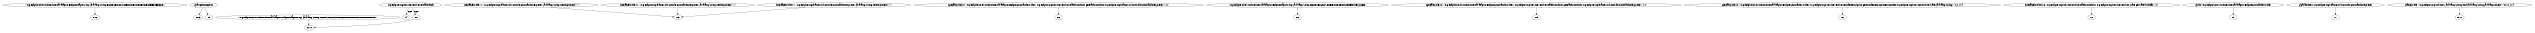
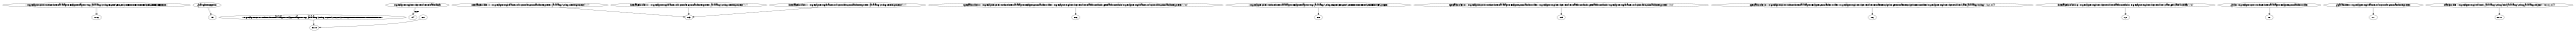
  digraph {
    n1 [label="<org.eclipse.core.runtime.internal.adaptor.EclipseAdaptorMsg: java.lang.String ECLIPSE_CONSOLE_NO_BUNDLE_SPECIFIED_ERROR>"]
    n2 [label="$r12"]
-   n3 [label="$r13"]
    n4 [label=r5]
    n5 [label="<org.eclipse.core.runtime.internal.adaptor.EclipseAdaptorMsg: java.lang.String ECLIPSE_CONSOLE_CANNOT_FIND_BUNDLE_ERROR>"]
    n6 [label="$r10"]
    n7 [label="org.eclipse.osgi.service.resolver.DisabledInfo"]
    n8 [label=r4]
    n9 [label="$r7"]
    n10 [label="interfaceinvoke r1.<org.eclipse.osgi.framework.console.CommandInterpreter: java.lang.String nextArgument()>()"]
    n11 [label=r13]
    n12 [label="interfaceinvoke r1.<org.eclipse.osgi.framework.console.CommandInterpreter: java.lang.String nextArgument()>()"]
    n13 [label="interfaceinvoke r1.<org.eclipse.osgi.framework.console.CommandInterpreter: java.lang.String nextArgument()>()"]
    n14 [label="specialinvoke r0.<org.eclipse.core.runtime.internal.adaptor.EclipseCommandProvider: org.eclipse.osgi.service.resolver.PlatformAdmin getPlatformAdmin(org.eclipse.osgi.framework.console.CommandInterpreter)>(r1)"]
    n15 [label="$r6"]
    n16 [label="<org.eclipse.core.runtime.internal.adaptor.EclipseAdaptorMsg: java.lang.String ECLIPSE_CONSOLE_BUNDLE_DISABLED_MESSAGE>"]
    n17 [label="$r8"]
    n18 [label="@caughtexception"]
    n19 [label="specialinvoke r0.<org.eclipse.core.runtime.internal.adaptor.EclipseCommandProvider: org.eclipse.osgi.service.resolver.PlatformAdmin getPlatformAdmin(org.eclipse.osgi.framework.console.CommandInterpreter)>(r1)"]
    n20 [label="$r9"]
    n21 [label="specialinvoke r0.<org.eclipse.core.runtime.internal.adaptor.EclipseCommandProvider: org.eclipse.osgi.service.resolver.BundleDescription getBundleDescriptionFromToken(org.eclipse.osgi.service.resolver.State,java.lang.String)>(r2, r14)"]
    n22 [label=r6]
    n23 [label="interfaceinvoke $r6.<org.eclipse.osgi.service.resolver.PlatformAdmin: org.eclipse.osgi.service.resolver.State getState(boolean)>(0)"]
    n24 [label=r2]
    n25 [label="@this: org.eclipse.core.runtime.internal.adaptor.EclipseCommandProvider"]
    n26 [label=r0]
    n27 [label="@parameter0: org.eclipse.osgi.framework.console.CommandInterpreter"]
    n28 [label=r1]
    n29 [label="staticinvoke <org.eclipse.osgi.util.NLS: java.lang.String bind(java.lang.String,java.lang.Object)>($r10, r14)"]
    n30 [label="$r11"]
    n1 -> n2
    n5 -> n6
    n7 -> n8 [label=type]
-   n7 -> n9 [label=type]
    n9 -> n6
    n10 -> n11
    n12 -> n11
    n13 -> n11
    n14 -> n15
    n16 -> n17
-   n18 -> n3
    n18 -> n4
    n19 -> n20
    n21 -> n22
    n23 -> n24
    n25 -> n26
    n27 -> n28
    n29 -> n30
  }
